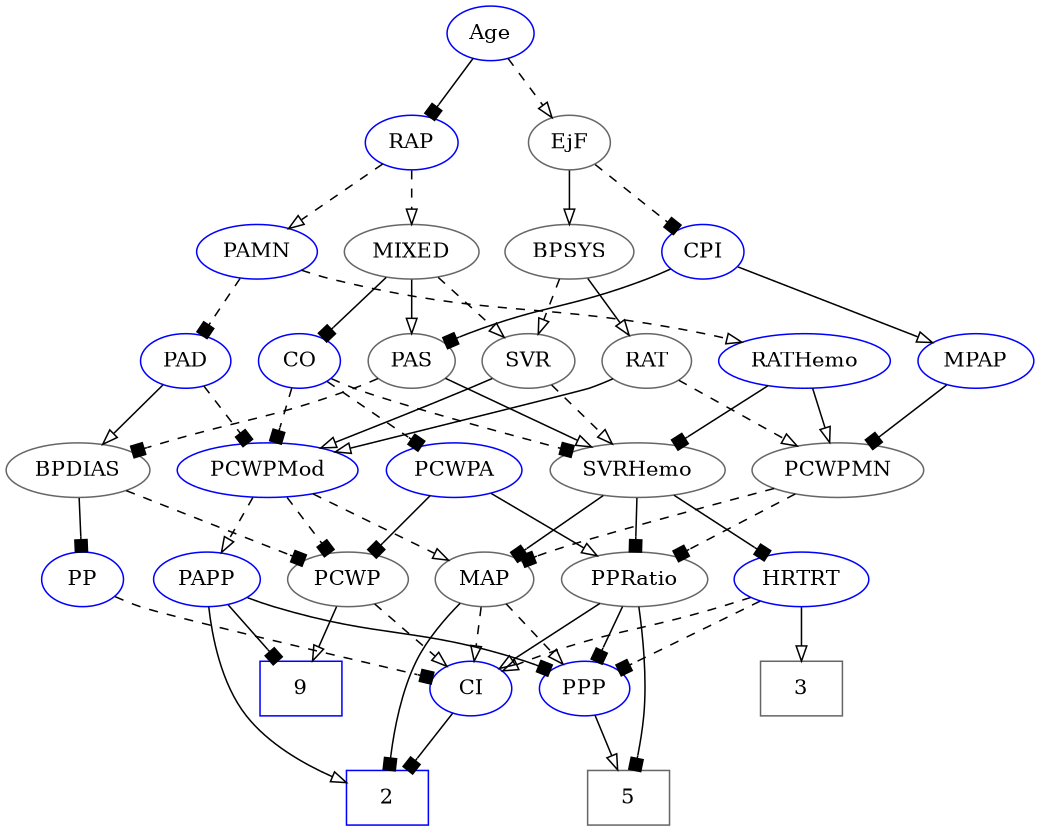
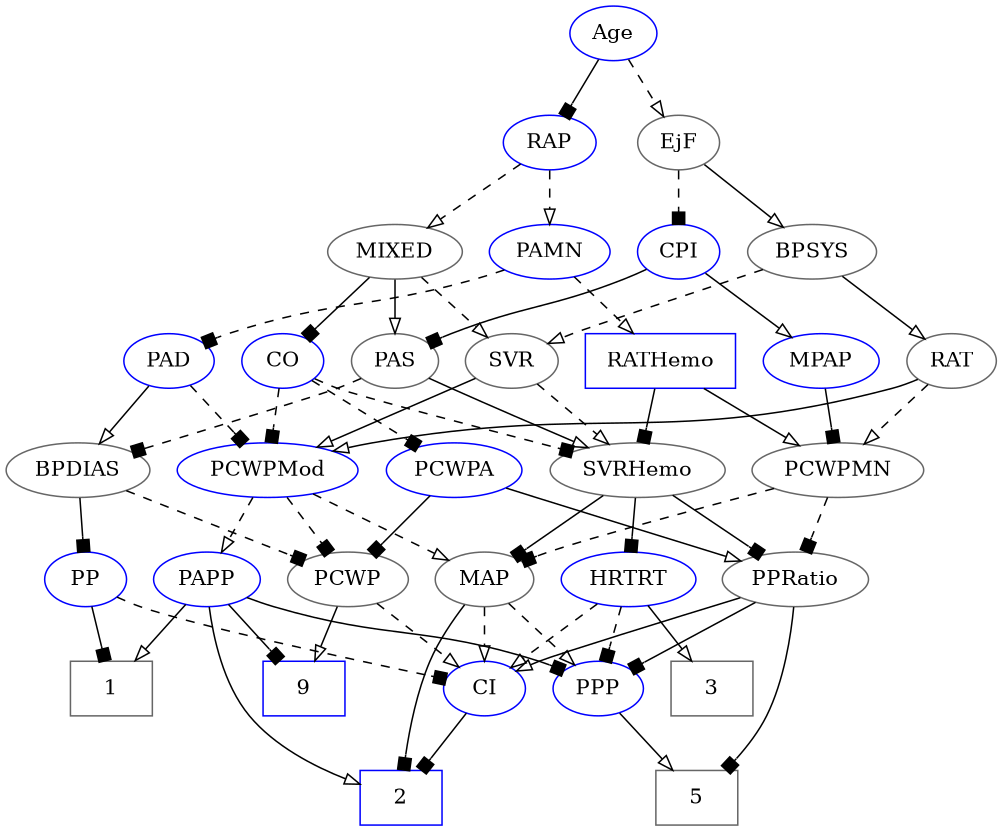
  strict digraph {
    node [color=blue]
    edge [arrowhead=onormal style=solid]
+   1 [color=gray40 height=0.5 shape=box width=0.75]
    2 [height=0.5 shape=box width=0.75]
    3 [color=gray40 height=0.5 shape=box width=0.75]
    n4 [height=0.5 label=9 shape=box width=0.75]
    5 [color=gray40 height=0.5 shape=box width=0.75]
    Age [height=0.5 width=0.75]
    EjF [color=gray40 height=0.5 width=0.75]
    RAP [height=0.5 width=0.77632]
    BPSYS [color=gray40 height=0.5 width=1.0471]
    CPI [height=0.5 width=0.75]
    MIXED [color=gray40 height=0.5 width=1.1193]
    PAMN [height=0.5 width=1.011]
    SVR [color=gray40 height=0.5 width=0.77632]
    RAT [color=gray40 height=0.5 width=0.75827]
    PAS [color=gray40 height=0.5 width=0.75]
    MPAP [height=0.5 width=0.97491]
    CO [height=0.5 width=0.75]
    PAD [height=0.5 width=0.79437]
-   RATHemo [height=0.5 width=1.3721]
+   RATHemo [height=0.5 width=1.3721 shape=box]
    PCWPMod [height=0.5 width=1.4443]
    SVRHemo [color=gray40 height=0.5 width=1.3902]
    PCWPMN [color=gray40 height=0.5 width=1.3902]
    BPDIAS [color=gray40 height=0.5 width=1.1735]
    PCWPA [height=0.5 width=1.1555]
    MAP [color=gray40 height=0.5 width=0.84854]
    PCWP [color=gray40 height=0.5 width=0.97491]
    PAPP [height=0.5 width=0.88464]
    PPRatio [color=gray40 height=0.5 width=1.1013]
    HRTRT [height=0.5 width=1.1013]
    PP [height=0.5 width=0.75]
    PPP [height=0.5 width=0.75]
    CI [height=0.5 width=0.75]
    Age -> EjF [style=dashed]
    Age -> RAP [arrowhead=box]
    EjF -> BPSYS
    EjF -> CPI [arrowhead=box style=dashed]
    RAP -> MIXED [style=dashed]
    RAP -> PAMN [style=dashed]
    BPSYS -> SVR [style=dashed]
    BPSYS -> RAT
    CPI -> PAS [arrowhead=box]
    CPI -> MPAP
    MIXED -> SVR [style=dashed]
    MIXED -> PAS
    MIXED -> CO [arrowhead=box]
    PAMN -> PAD [arrowhead=box style=dashed]
    PAMN -> RATHemo [style=dashed]
    SVR -> PCWPMod
    SVR -> SVRHemo [style=dashed]
    RAT -> PCWPMod
    RAT -> PCWPMN [style=dashed]
    PAS -> SVRHemo
    PAS -> BPDIAS [arrowhead=box style=dashed]
    MPAP -> PCWPMN [arrowhead=box]
    CO -> PCWPMod [arrowhead=box style=dashed]
    CO -> SVRHemo [arrowhead=box style=dashed]
    CO -> PCWPA [arrowhead=box style=dashed]
    PAD -> PCWPMod [arrowhead=box style=dashed]
    PAD -> BPDIAS
    RATHemo -> SVRHemo [arrowhead=box]
    RATHemo -> PCWPMN
    PCWPMod -> MAP [style=dashed]
    PCWPMod -> PCWP [arrowhead=box style=dashed]
    PCWPMod -> PAPP [style=dashed]
    SVRHemo -> MAP [arrowhead=box]
    SVRHemo -> PPRatio [arrowhead=box]
    SVRHemo -> HRTRT [arrowhead=box]
    PCWPMN -> MAP [arrowhead=box style=dashed]
    PCWPMN -> PPRatio [arrowhead=box style=dashed]
    BPDIAS -> PCWP [arrowhead=box style=dashed]
    BPDIAS -> PP [arrowhead=box]
    PCWPA -> PCWP [arrowhead=box]
    PCWPA -> PPRatio
    MAP -> 2 [arrowhead=box]
    MAP -> PPP [style=dashed]
    MAP -> CI [style=dashed]
    PCWP -> n4
    PCWP -> CI [style=dashed]
+   PAPP -> 1
    PAPP -> 2
    PAPP -> n4 [arrowhead=box]
    PAPP -> PPP [arrowhead=box]
    PPRatio -> 5 [arrowhead=box]
    PPRatio -> PPP [arrowhead=box]
    PPRatio -> CI
    HRTRT -> 3
    HRTRT -> PPP [arrowhead=box style=dashed]
    HRTRT -> CI [style=dashed]
+   PP -> 1 [arrowhead=box]
    PP -> CI [arrowhead=box style=dashed]
    PPP -> 5
    CI -> 2 [arrowhead=box]
  }
